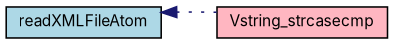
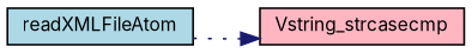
  digraph {
    rankdir=LR
    fontname=Inter
    node [color=black fontname=Inter fontsize=10 shape=record style=filled]
    n1 [fillcolor=lightblue fontcolor=black height=0.2 label=readXMLFileAtom width=0.4]
    n2 [fillcolor=lightpink height=0.2 label=Vstring_strcasecmp width=0.4]
-   n2 -> n1 [color=midnightblue fontname=Inter fontsize=10 labelfontname=FreeSans labelfontsize=10 style=dotted]
+   n1 -> n2 [color=midnightblue fontname=Inter fontsize=10 labelfontname=FreeSans labelfontsize=10 style=dotted]
  }
